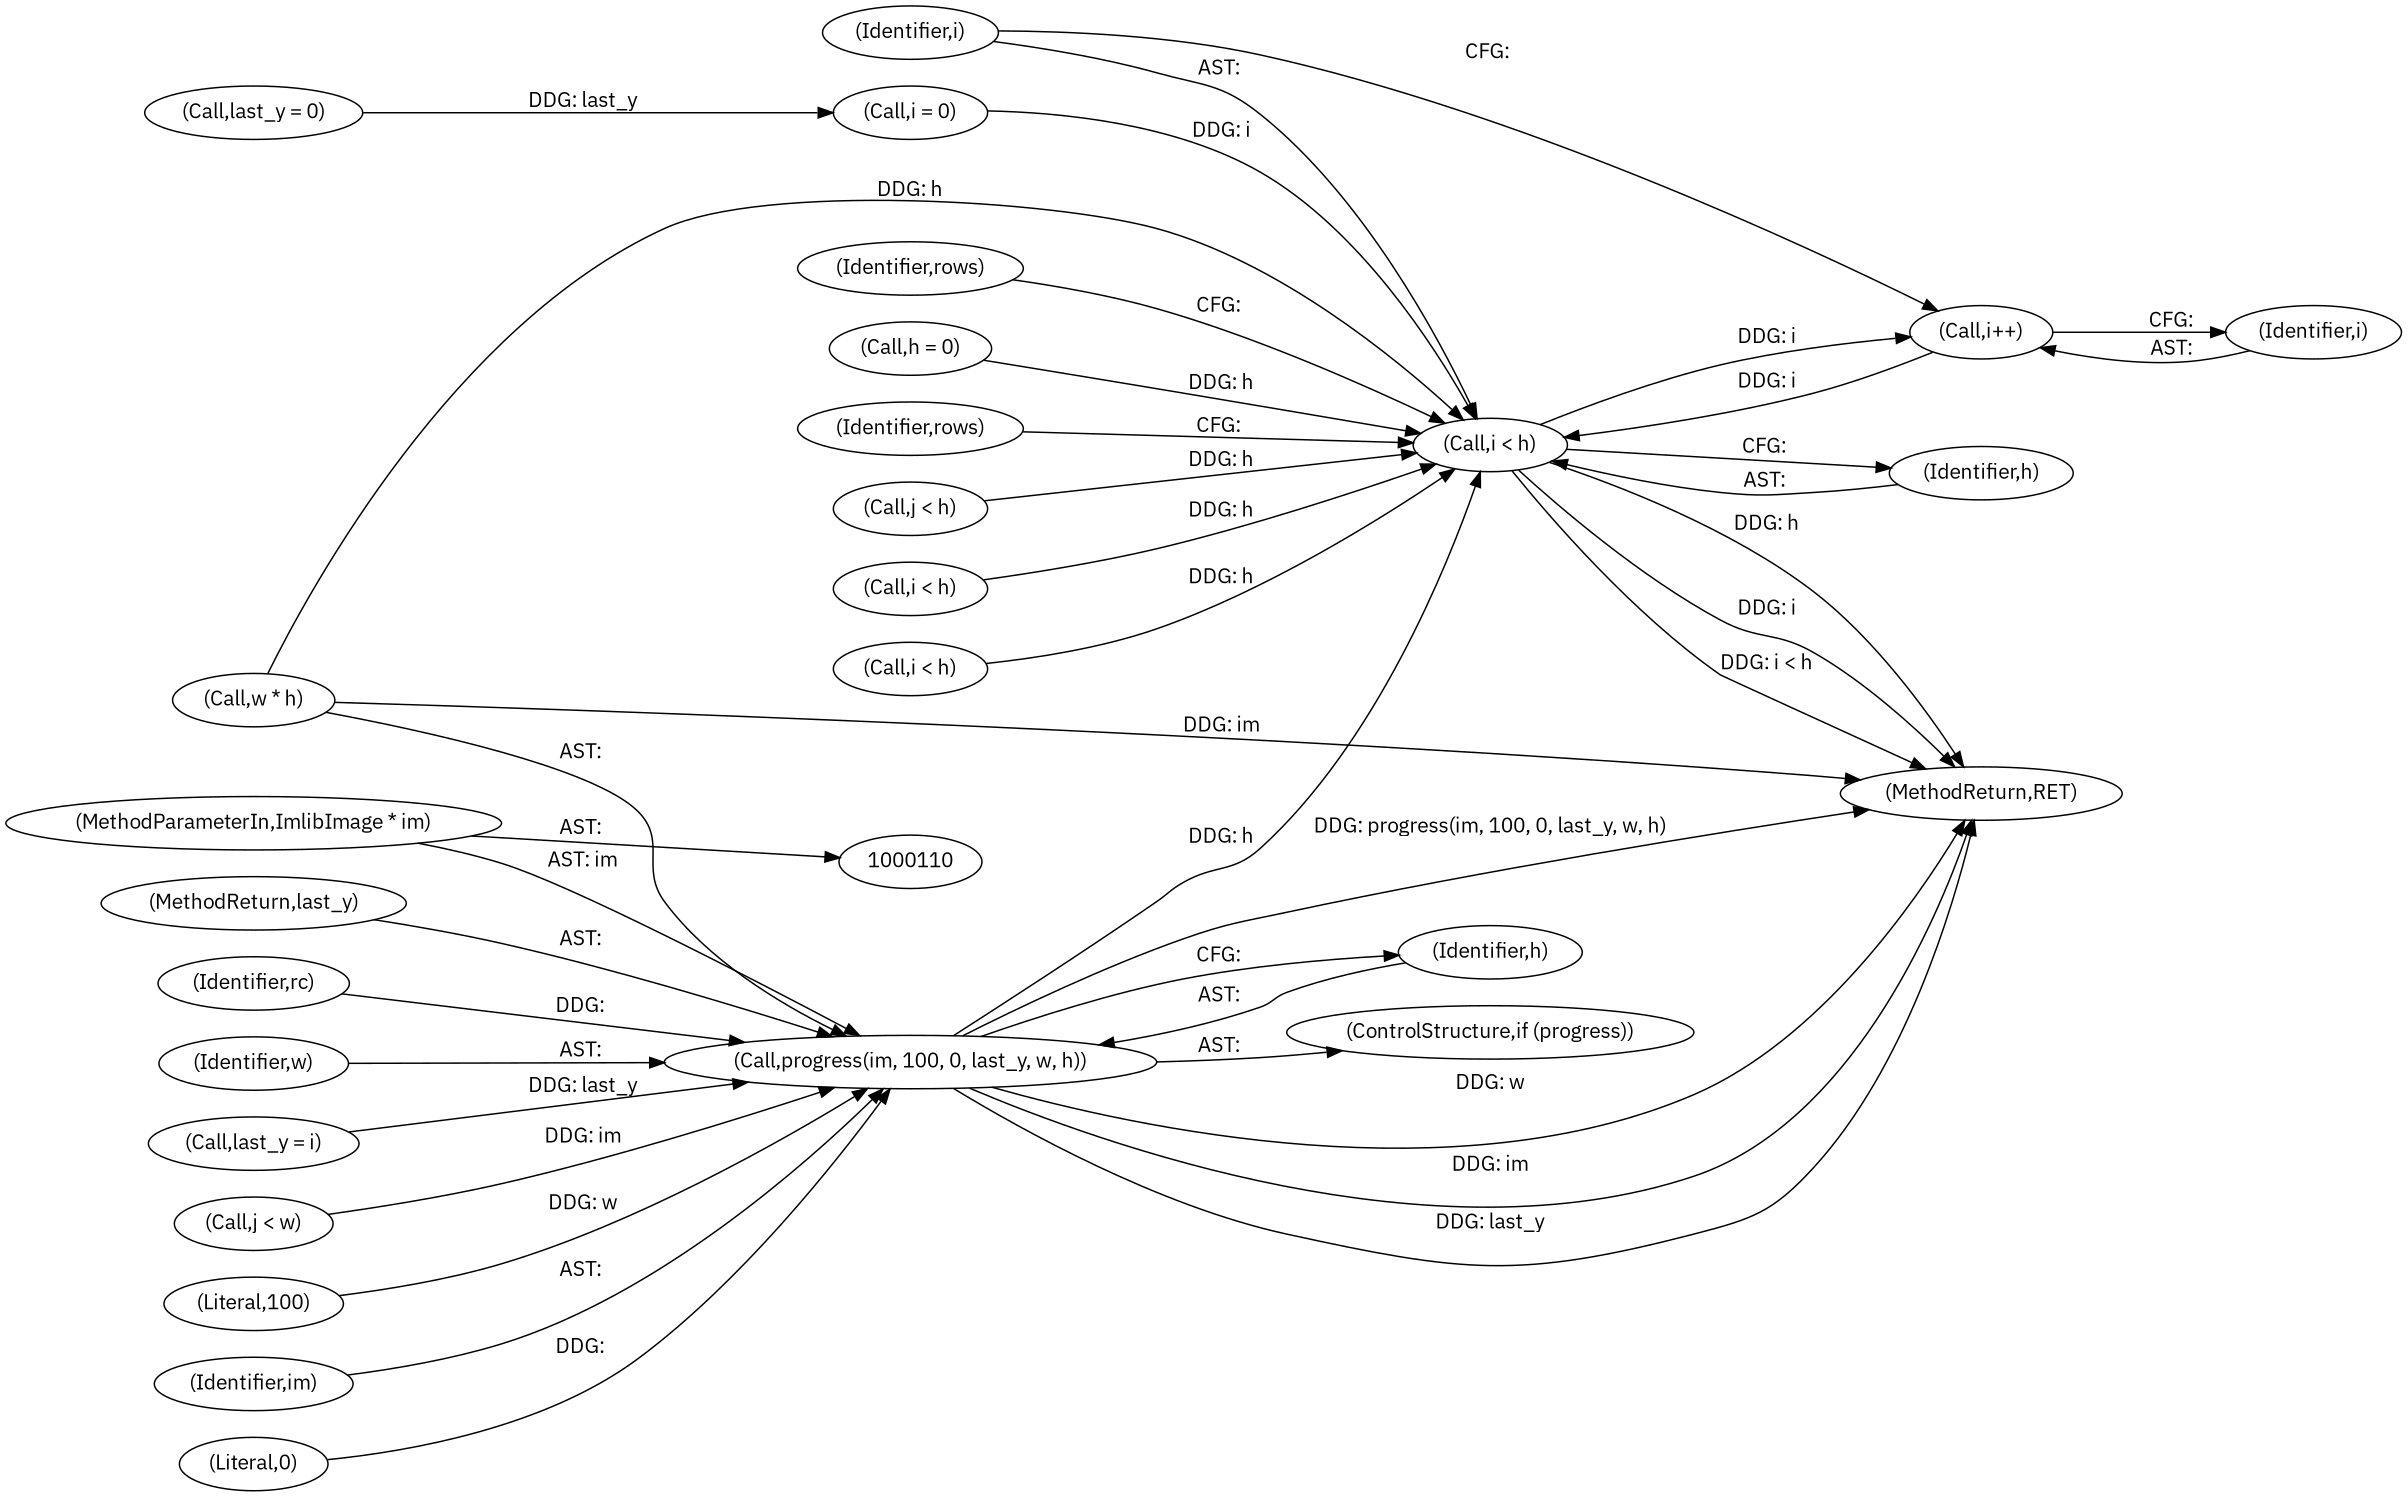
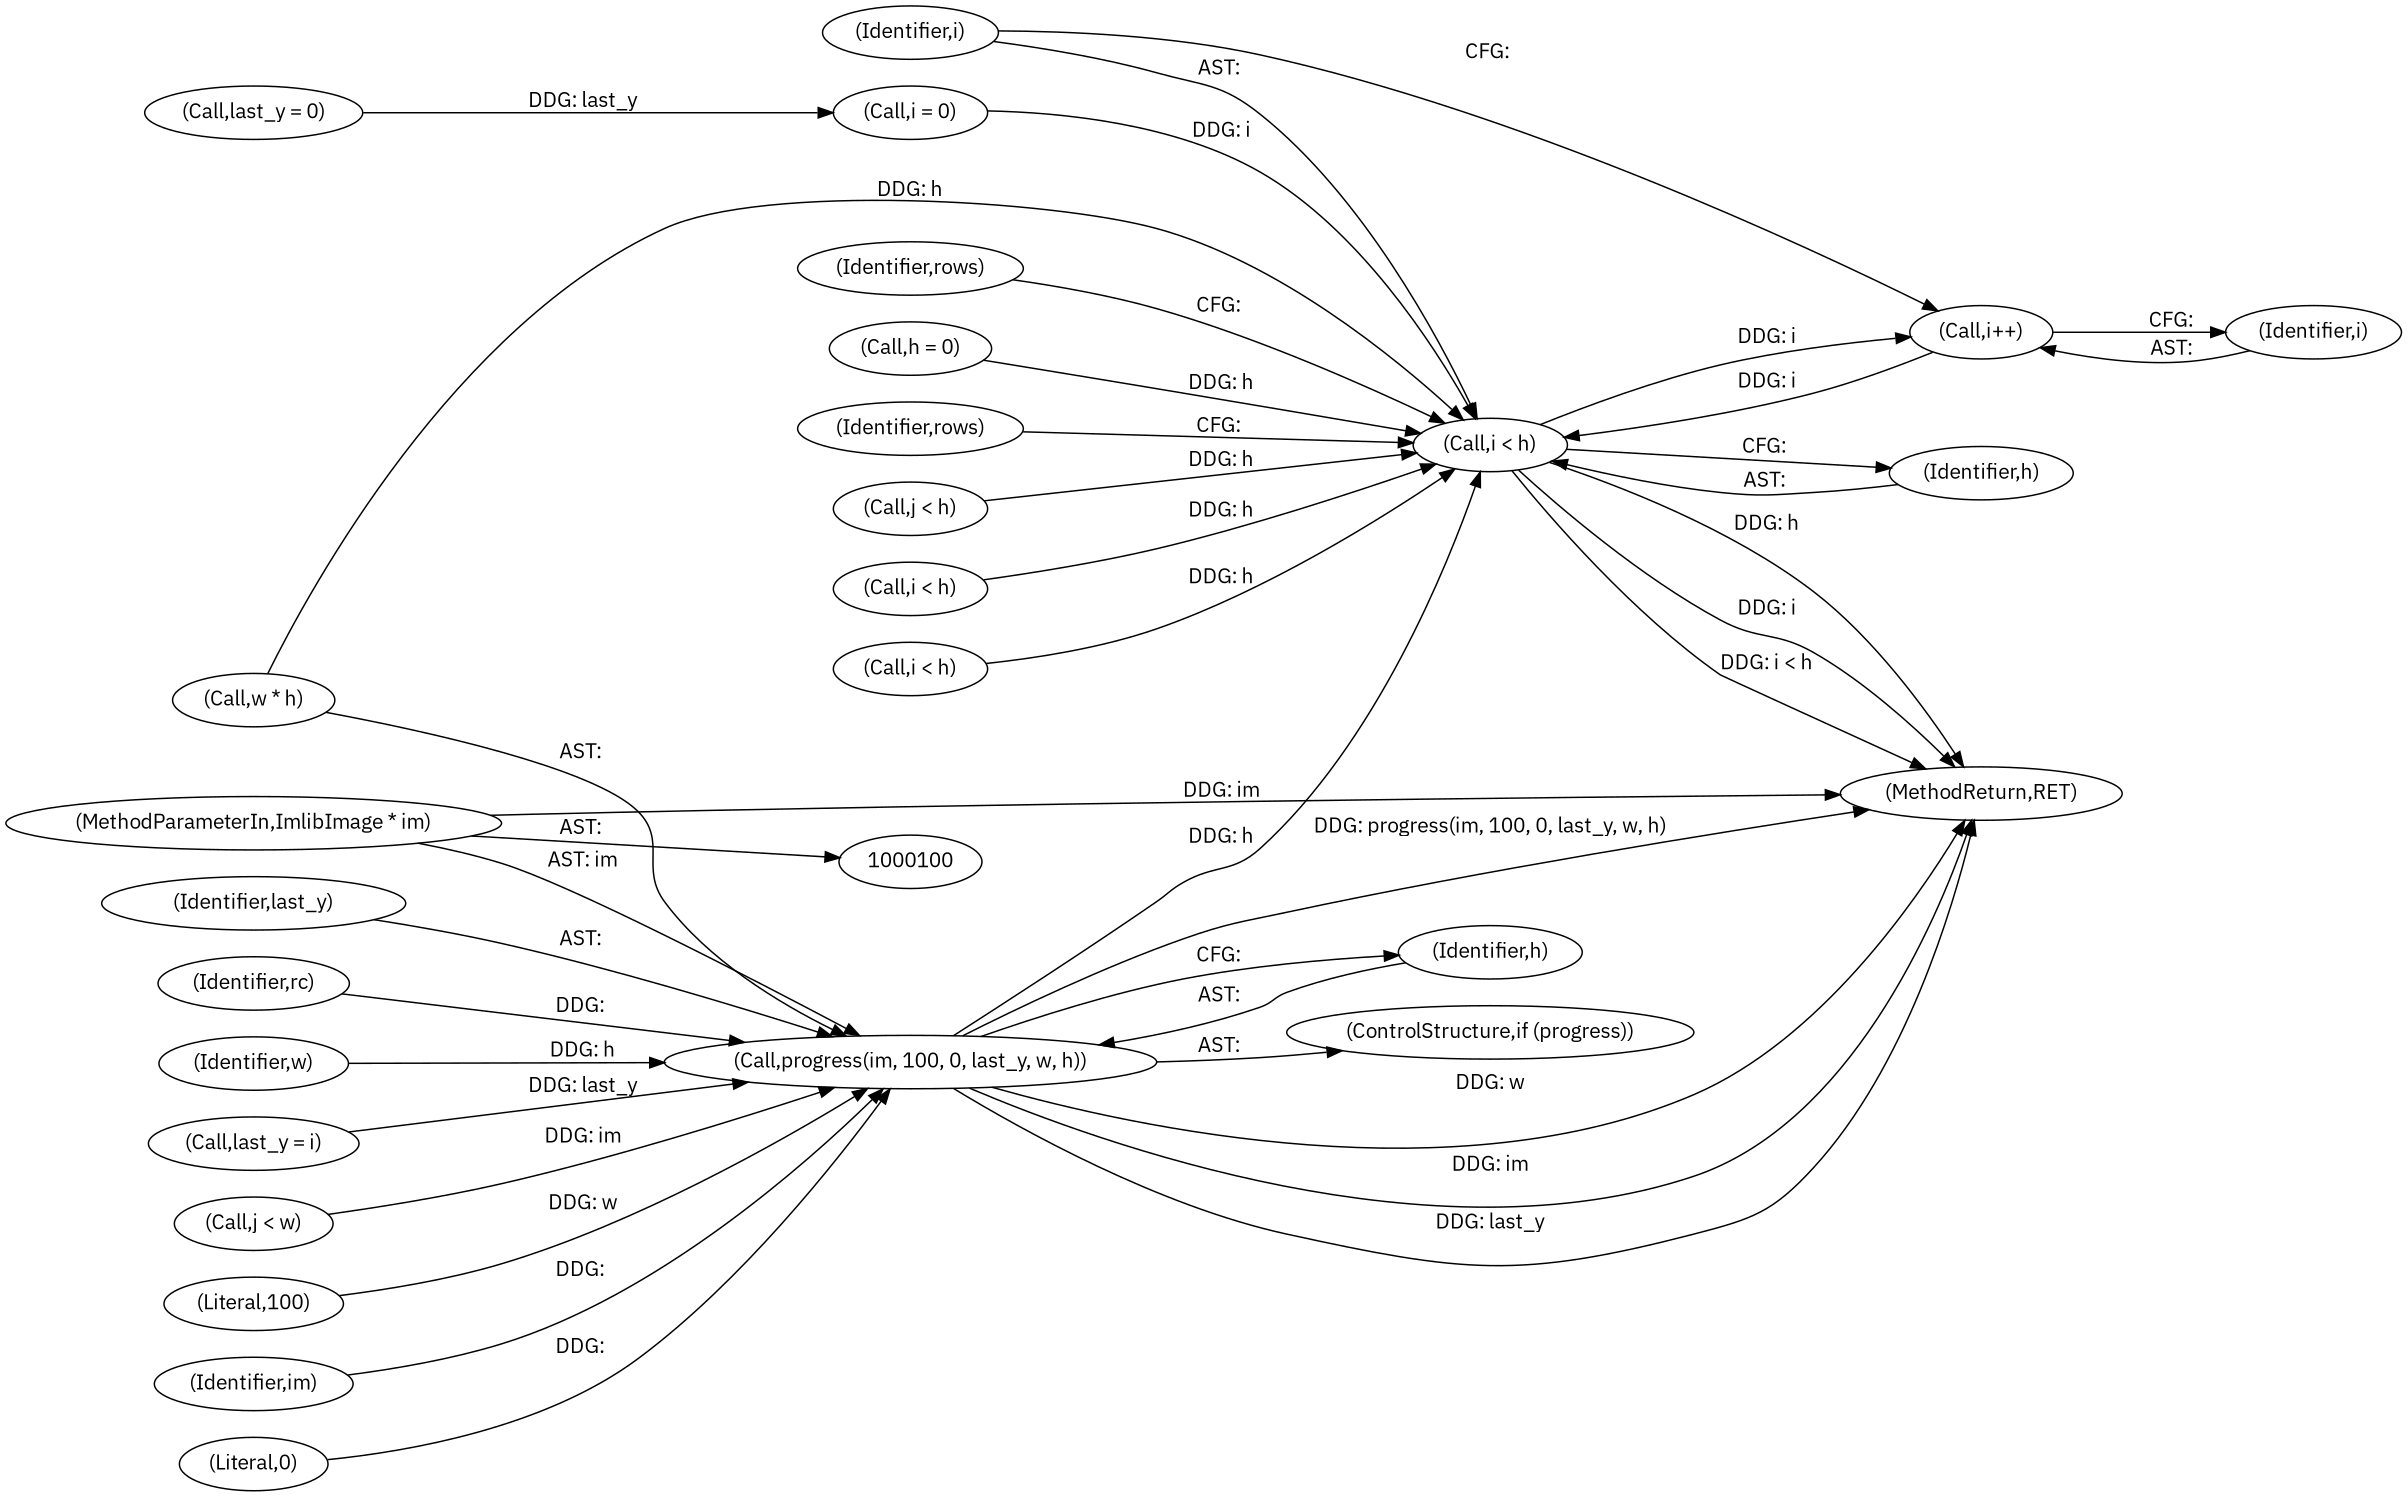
  digraph {
    fontname="IBM Plex Sans"
    rankdir=LR
    node [fontname="IBM Plex Sans"]
    edge [fontname="IBM Plex Sans"]
    n1 [label="(MethodParameterIn,ImlibImage * im)"]
    n2 [label="(Call,progress(im, 100, 0, last_y, w, h))"]
    n3 [label="(MethodReturn,RET)"]
-   1000110
+   1000110 [label=1000100]
    n5 [label="(Call,i < h)"]
    n6 [label="(Identifier,h)"]
    n7 [label="(ControlStructure,if (progress))"]
    n8 [label="(Call,i++)"]
    n9 [label="(Identifier,h)"]
    n10 [label="(Identifier,i)"]
    n11 [label="(Identifier,w)"]
    n12 [label="(Call,last_y = i)"]
    n13 [label="(Call,j < w)"]
    n14 [label="(Literal,100)"]
    n15 [label="(Identifier,im)"]
    n16 [label="(Call,w * h)"]
    n17 [label="(Identifier,rows)"]
    n18 [label="(Literal,0)"]
    n19 [label="(Call,h = 0)"]
    n20 [label="(Call,i = 0)"]
    n21 [label="(Identifier,rows)"]
    n22 [label="(Call,j < h)"]
-   n23 [label="(MethodReturn,last_y)"]
+   n23 [label="(Identifier,last_y)"]
    n24 [label="(Call,i < h)"]
    n25 [label="(Call,last_y = 0)"]
    n26 [label="(Call,i < h)"]
    n27 [label="(Identifier,rc)"]
    n28 [label="(Identifier,i)"]
    n1 -> n2 [label="AST: im"]
-   n16 -> n3 [label="DDG: im"]
+   n1 -> n3 [label="DDG: im"]
    n1 -> 1000110 [label="AST: "]
    n2 -> n3 [label="DDG: w"]
    n2 -> n3 [label="DDG: im"]
    n2 -> n3 [label="DDG: last_y"]
    n2 -> n3 [label="DDG: progress(im, 100, 0, last_y, w, h)"]
    n2 -> n5 [label="DDG: h"]
    n2 -> n6 [label="CFG: "]
    n2 -> n7 [label="AST: "]
    n5 -> n3 [label="DDG: i < h"]
    n5 -> n3 [label="DDG: h"]
    n5 -> n3 [label="DDG: i"]
    n5 -> n8 [label="DDG: i"]
    n5 -> n9 [label="CFG: "]
    n6 -> n2 [label="AST: "]
    n8 -> n5 [label="DDG: i"]
    n8 -> n10 [label="CFG: "]
    n9 -> n5 [label="AST: "]
    n10 -> n8 [label="AST: "]
-   n11 -> n2 [label="AST: "]
+   n11 -> n2 [label="DDG: h"]
    n12 -> n2 [label="DDG: last_y"]
    n13 -> n2 [label="DDG: im"]
    n14 -> n2 [label="DDG: w"]
-   n15 -> n2 [label="AST: "]
+   n15 -> n2 [label="DDG: "]
    n16 -> n2 [label="AST: "]
    n16 -> n5 [label="DDG: h"]
    n17 -> n5 [label="CFG: "]
    n18 -> n2 [label="DDG: "]
    n19 -> n5 [label="DDG: h"]
    n20 -> n5 [label="DDG: i"]
    n21 -> n5 [label="CFG: "]
    n22 -> n5 [label="DDG: h"]
    n23 -> n2 [label="AST: "]
    n24 -> n5 [label="DDG: h"]
    n25 -> n20 [label="DDG: last_y"]
    n26 -> n5 [label="DDG: h"]
    n27 -> n2 [label="DDG: "]
    n28 -> n5 [label="AST: "]
    n28 -> n8 [label="CFG: "]
  }
